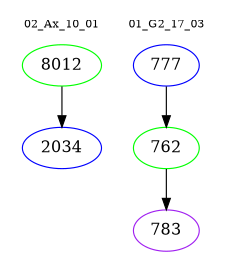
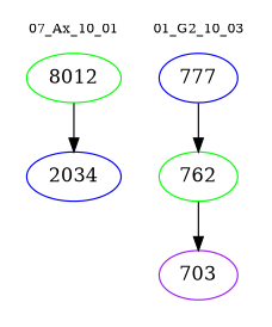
  digraph {
    node [color=green]
    edge [color=black]
    n1 [label=8012]
    n2 [color=blue label=2034]
    n3 [color=blue label=777]
    n4 [label=762]
-   n5 [color=purple label=783]
+   n5 [color=purple label=703]
    subgraph cluster_1 {
      color=white
      fontsize=10
-     label="02_Ax_10_01"
+     label="07_Ax_10_01"
      n1
      n2
    }
    subgraph cluster_2 {
      color=white
      fontsize=10
-     label="01_G2_17_03"
+     label="01_G2_10_03"
      n3
      n4
      n5
    }
    n1 -> n2
    n3 -> n4
    n4 -> n5
  }
